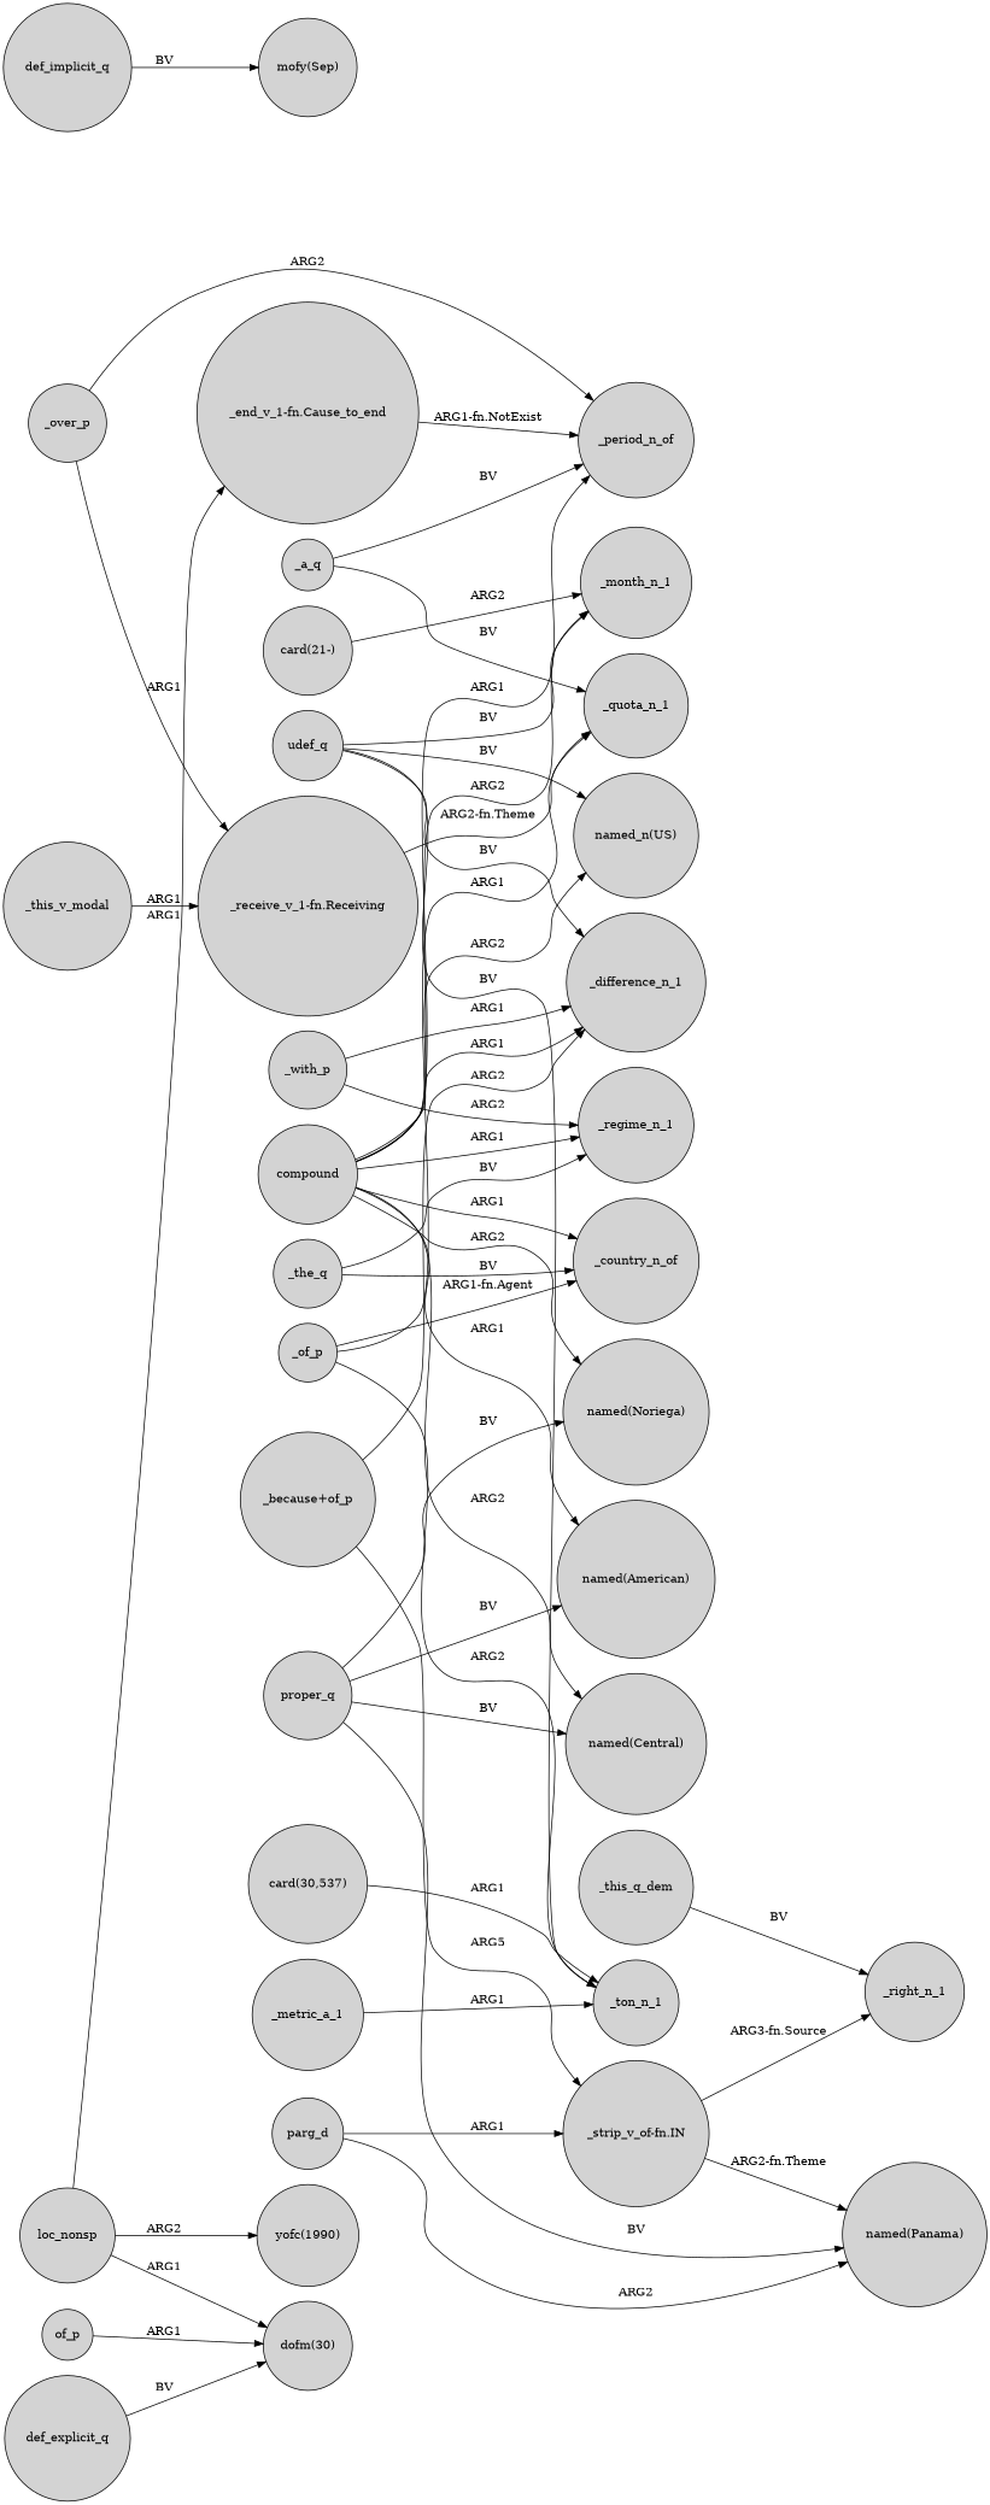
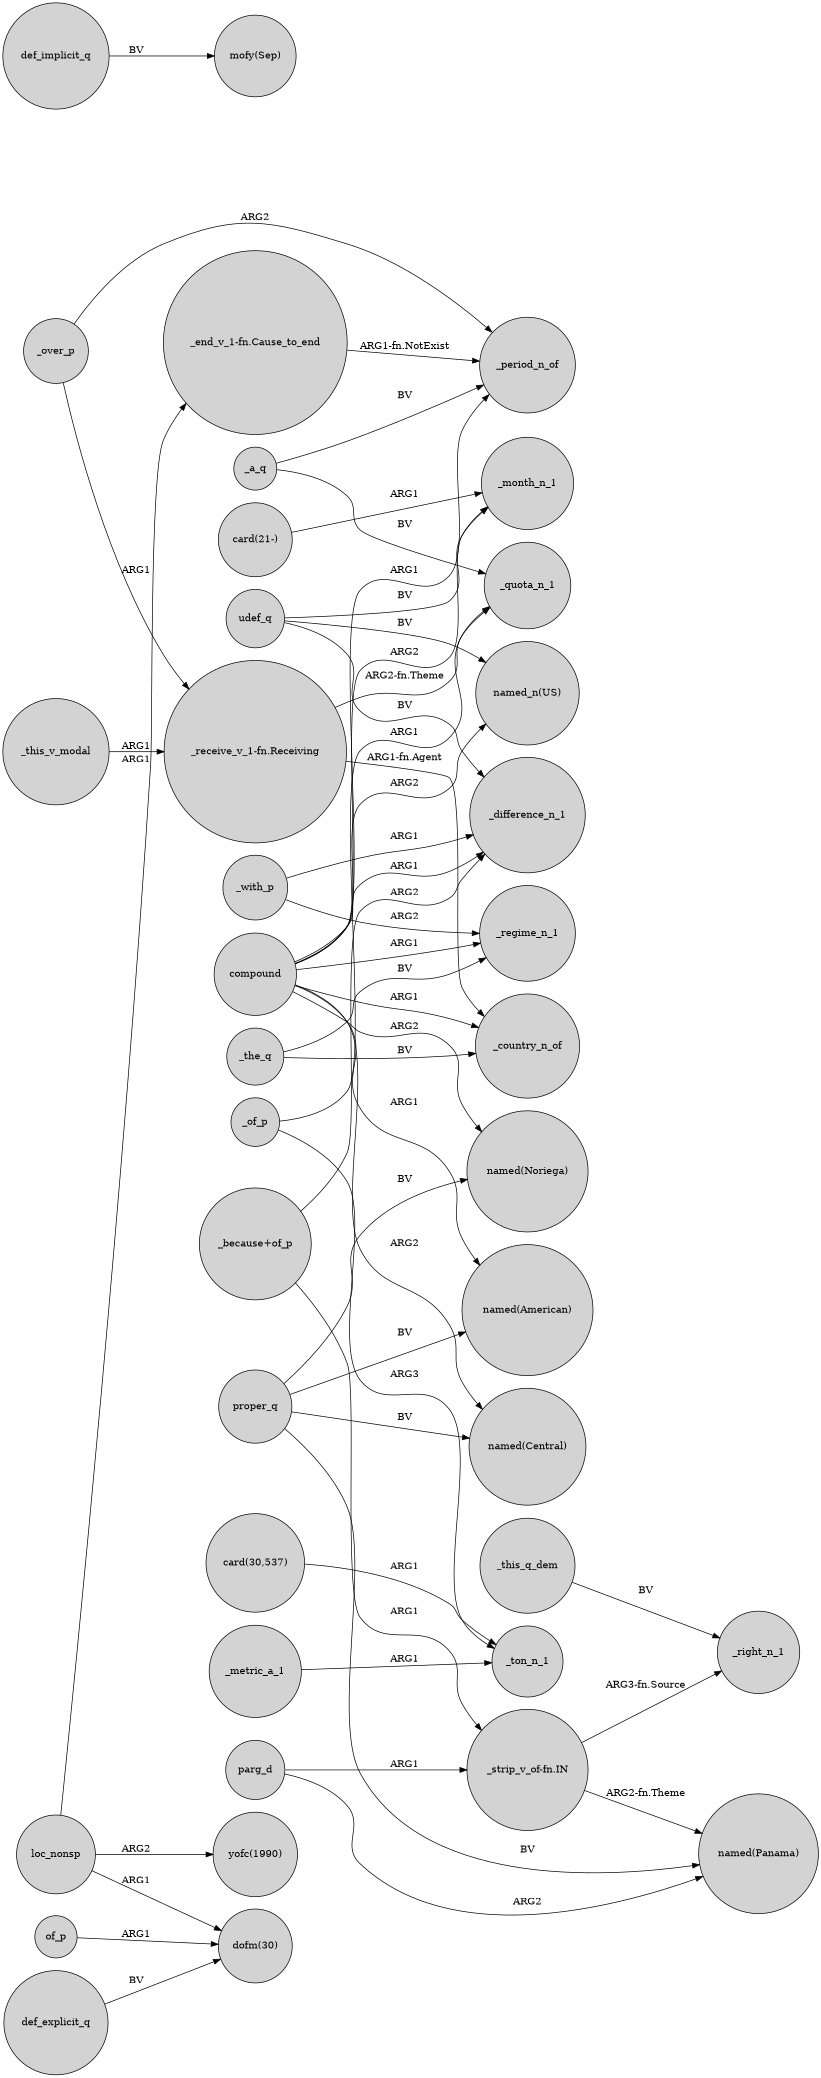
  digraph {
    rankdir=LR
    node [shape=circle style=filled]
    _a_q
    _period_n_of
    _quota_n_1
    compound
    _month_n_1
    "named_n(US)"
    "named(American)"
    "named(Central)"
    _regime_n_1
    _difference_n_1
    _country_n_of
    "named(Noriega)"
    udef_q
    _ton_n_1
    _this_q_dem
    _right_n_1
    _of_p
    loc_nonsp
    "dofm(30)"
    "yofc(1990)"
    "_end_v_1-fn.Cause_to_end"
    proper_q
    "named(Panama)"
    _the_q
    _with_p
    "_receive_v_1-fn.Receiving"
    "_because+of_p"
    "_strip_v_of-fn.IN"
    "card(21-)"
    of_p
    n31 [label=_this_v_modal]
    def_explicit_q
    def_implicit_q
    "mofy(Sep)"
    parg_d
    _metric_a_1
    "card(30,537)"
    _over_p
    _a_q -> _period_n_of [label=BV]
    _a_q -> _quota_n_1 [label=BV]
    compound -> _period_n_of [label=ARG1]
    compound -> _month_n_1 [label=ARG2]
    compound -> "named_n(US)" [label=ARG2]
    compound -> "named(American)" [label=ARG1]
    compound -> "named(Central)" [label=ARG2]
    compound -> _regime_n_1 [label=ARG1]
    compound -> _difference_n_1 [label=ARG1]
    compound -> _country_n_of [label=ARG1]
    compound -> "named(Noriega)" [label=ARG2]
    udef_q -> _month_n_1 [label=BV]
    udef_q -> "named_n(US)" [label=BV]
    udef_q -> _difference_n_1 [label=BV]
-   udef_q -> _ton_n_1 [label=BV]
    _this_q_dem -> _right_n_1 [label=BV]
    _of_p -> _quota_n_1 [label=ARG1]
-   _of_p -> _ton_n_1 [label=ARG2]
+   _of_p -> _ton_n_1 [label=ARG3]
    loc_nonsp -> "dofm(30)" [label=ARG1]
    loc_nonsp -> "yofc(1990)" [label=ARG2]
    loc_nonsp -> "_end_v_1-fn.Cause_to_end" [label=ARG1]
    "_end_v_1-fn.Cause_to_end" -> _period_n_of [label="ARG1-fn.NotExist"]
    proper_q -> "named(American)" [label=BV]
    proper_q -> "named(Central)" [label=BV]
    proper_q -> "named(Noriega)" [label=BV]
    proper_q -> "named(Panama)" [label=BV]
    _the_q -> _regime_n_1 [label=BV]
    _the_q -> _country_n_of [label=BV]
    _with_p -> _regime_n_1 [label=ARG2]
    _with_p -> _difference_n_1 [label=ARG1]
    "_receive_v_1-fn.Receiving" -> _quota_n_1 [label="ARG2-fn.Theme"]
-   _of_p -> _country_n_of [label="ARG1-fn.Agent"]
+   "_receive_v_1-fn.Receiving" -> _country_n_of [label="ARG1-fn.Agent"]
    "_because+of_p" -> _difference_n_1 [label=ARG2]
-   "_because+of_p" -> "_strip_v_of-fn.IN" [label=ARG5]
+   "_because+of_p" -> "_strip_v_of-fn.IN" [label=ARG1]
    "_strip_v_of-fn.IN" -> _right_n_1 [label="ARG3-fn.Source"]
    "_strip_v_of-fn.IN" -> "named(Panama)" [label="ARG2-fn.Theme"]
-   "card(21-)" -> _month_n_1 [label=ARG2]
+   "card(21-)" -> _month_n_1 [label=ARG1]
    of_p -> "dofm(30)" [label=ARG1]
    n31 -> "_receive_v_1-fn.Receiving" [label=ARG1]
    def_explicit_q -> "dofm(30)" [label=BV]
    def_implicit_q -> "mofy(Sep)" [label=BV]
    parg_d -> "named(Panama)" [label=ARG2]
    parg_d -> "_strip_v_of-fn.IN" [label=ARG1]
    _metric_a_1 -> _ton_n_1 [label=ARG1]
    "card(30,537)" -> _ton_n_1 [label=ARG1]
    _over_p -> _period_n_of [label=ARG2]
    _over_p -> "_receive_v_1-fn.Receiving" [label=ARG1]
  }
